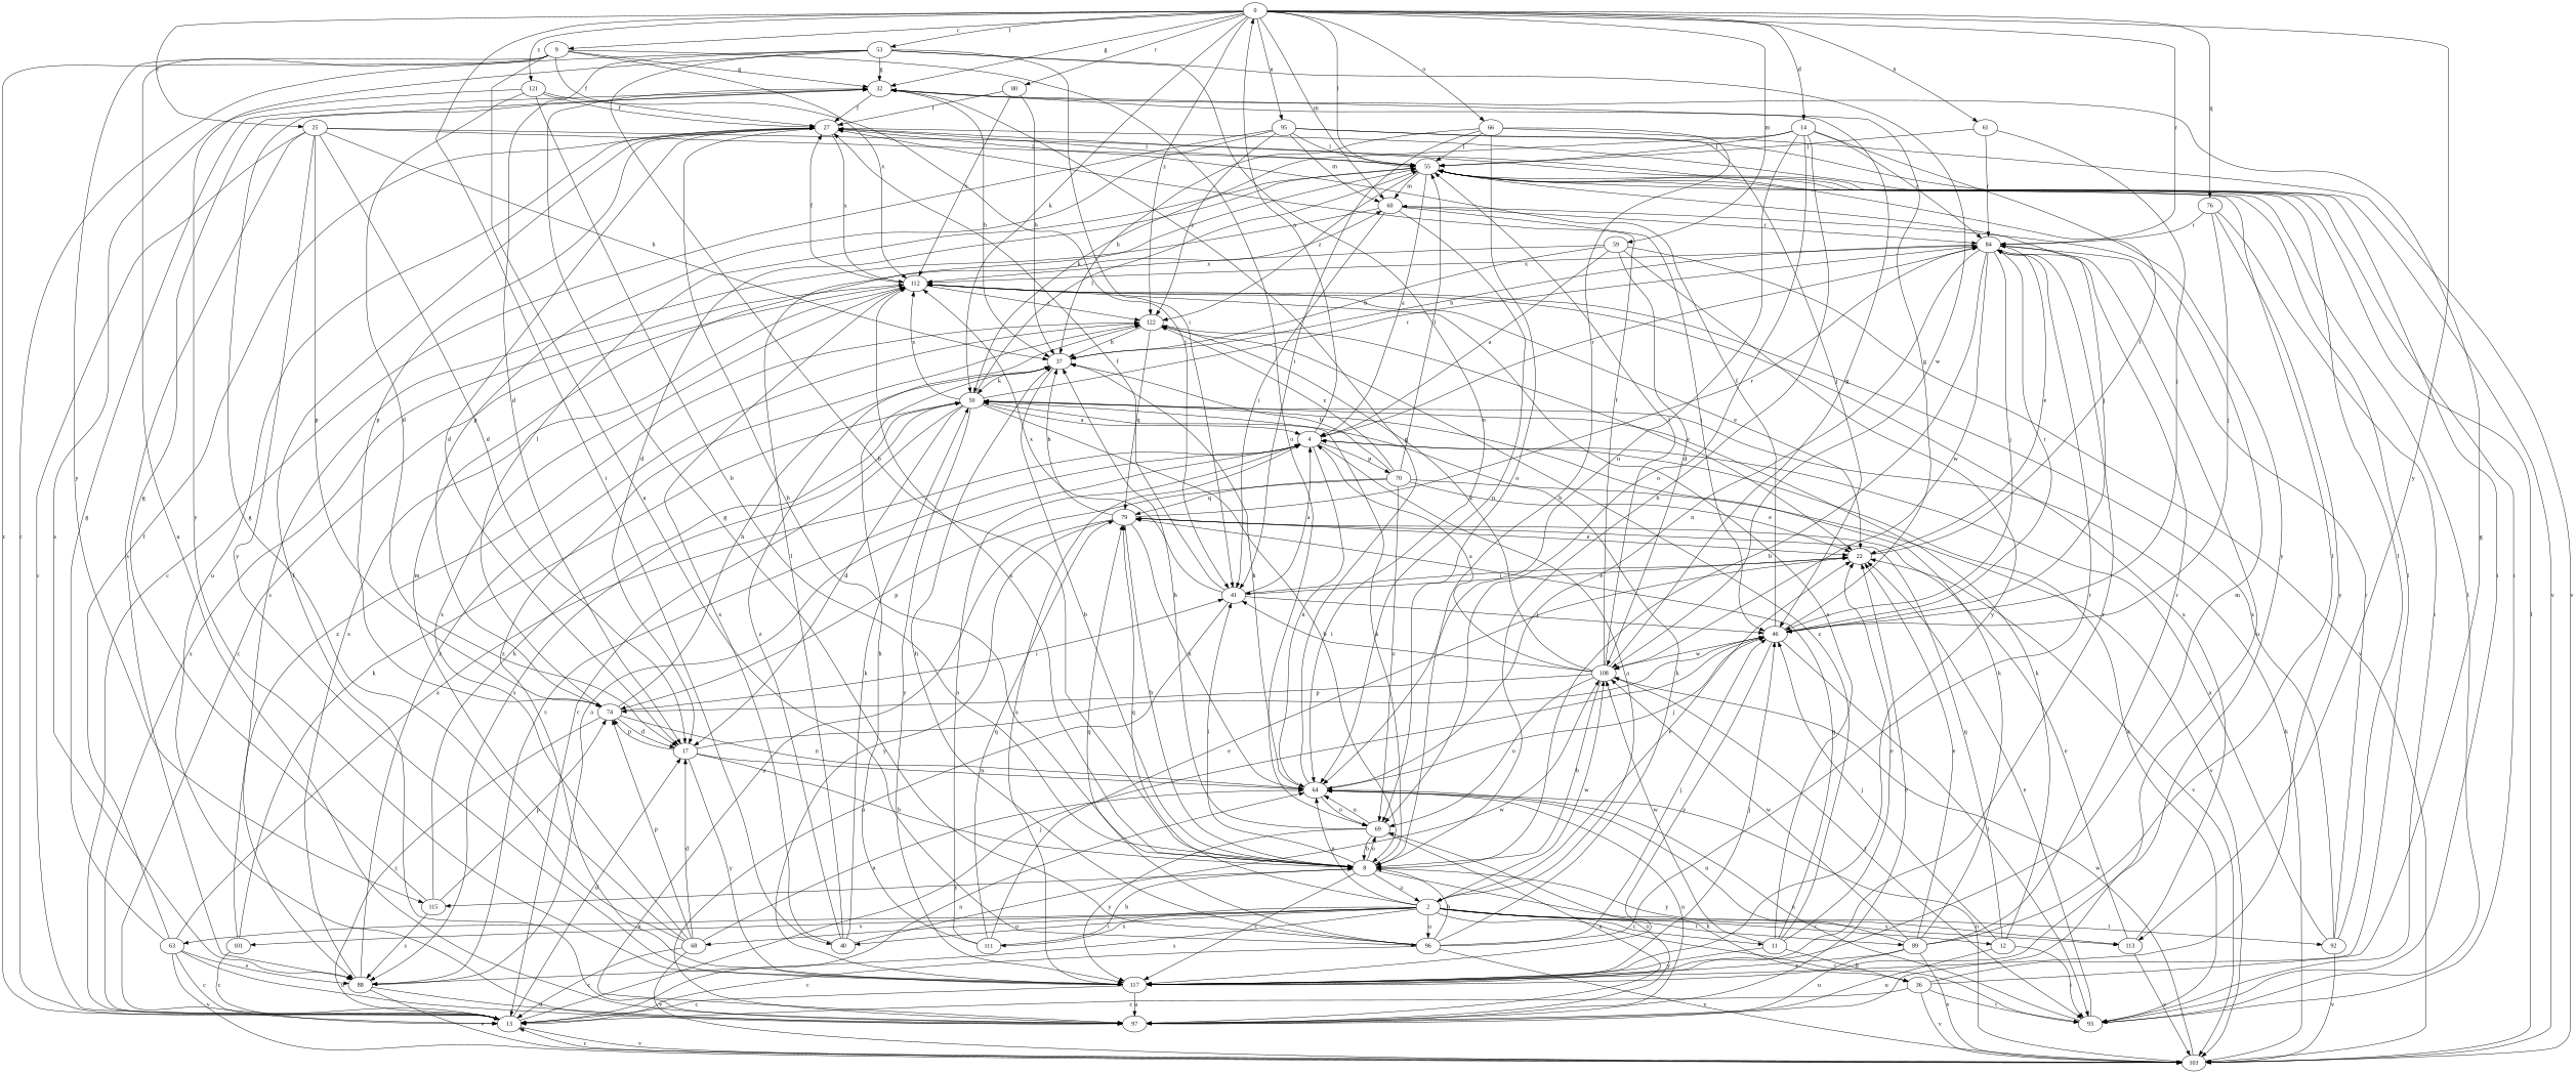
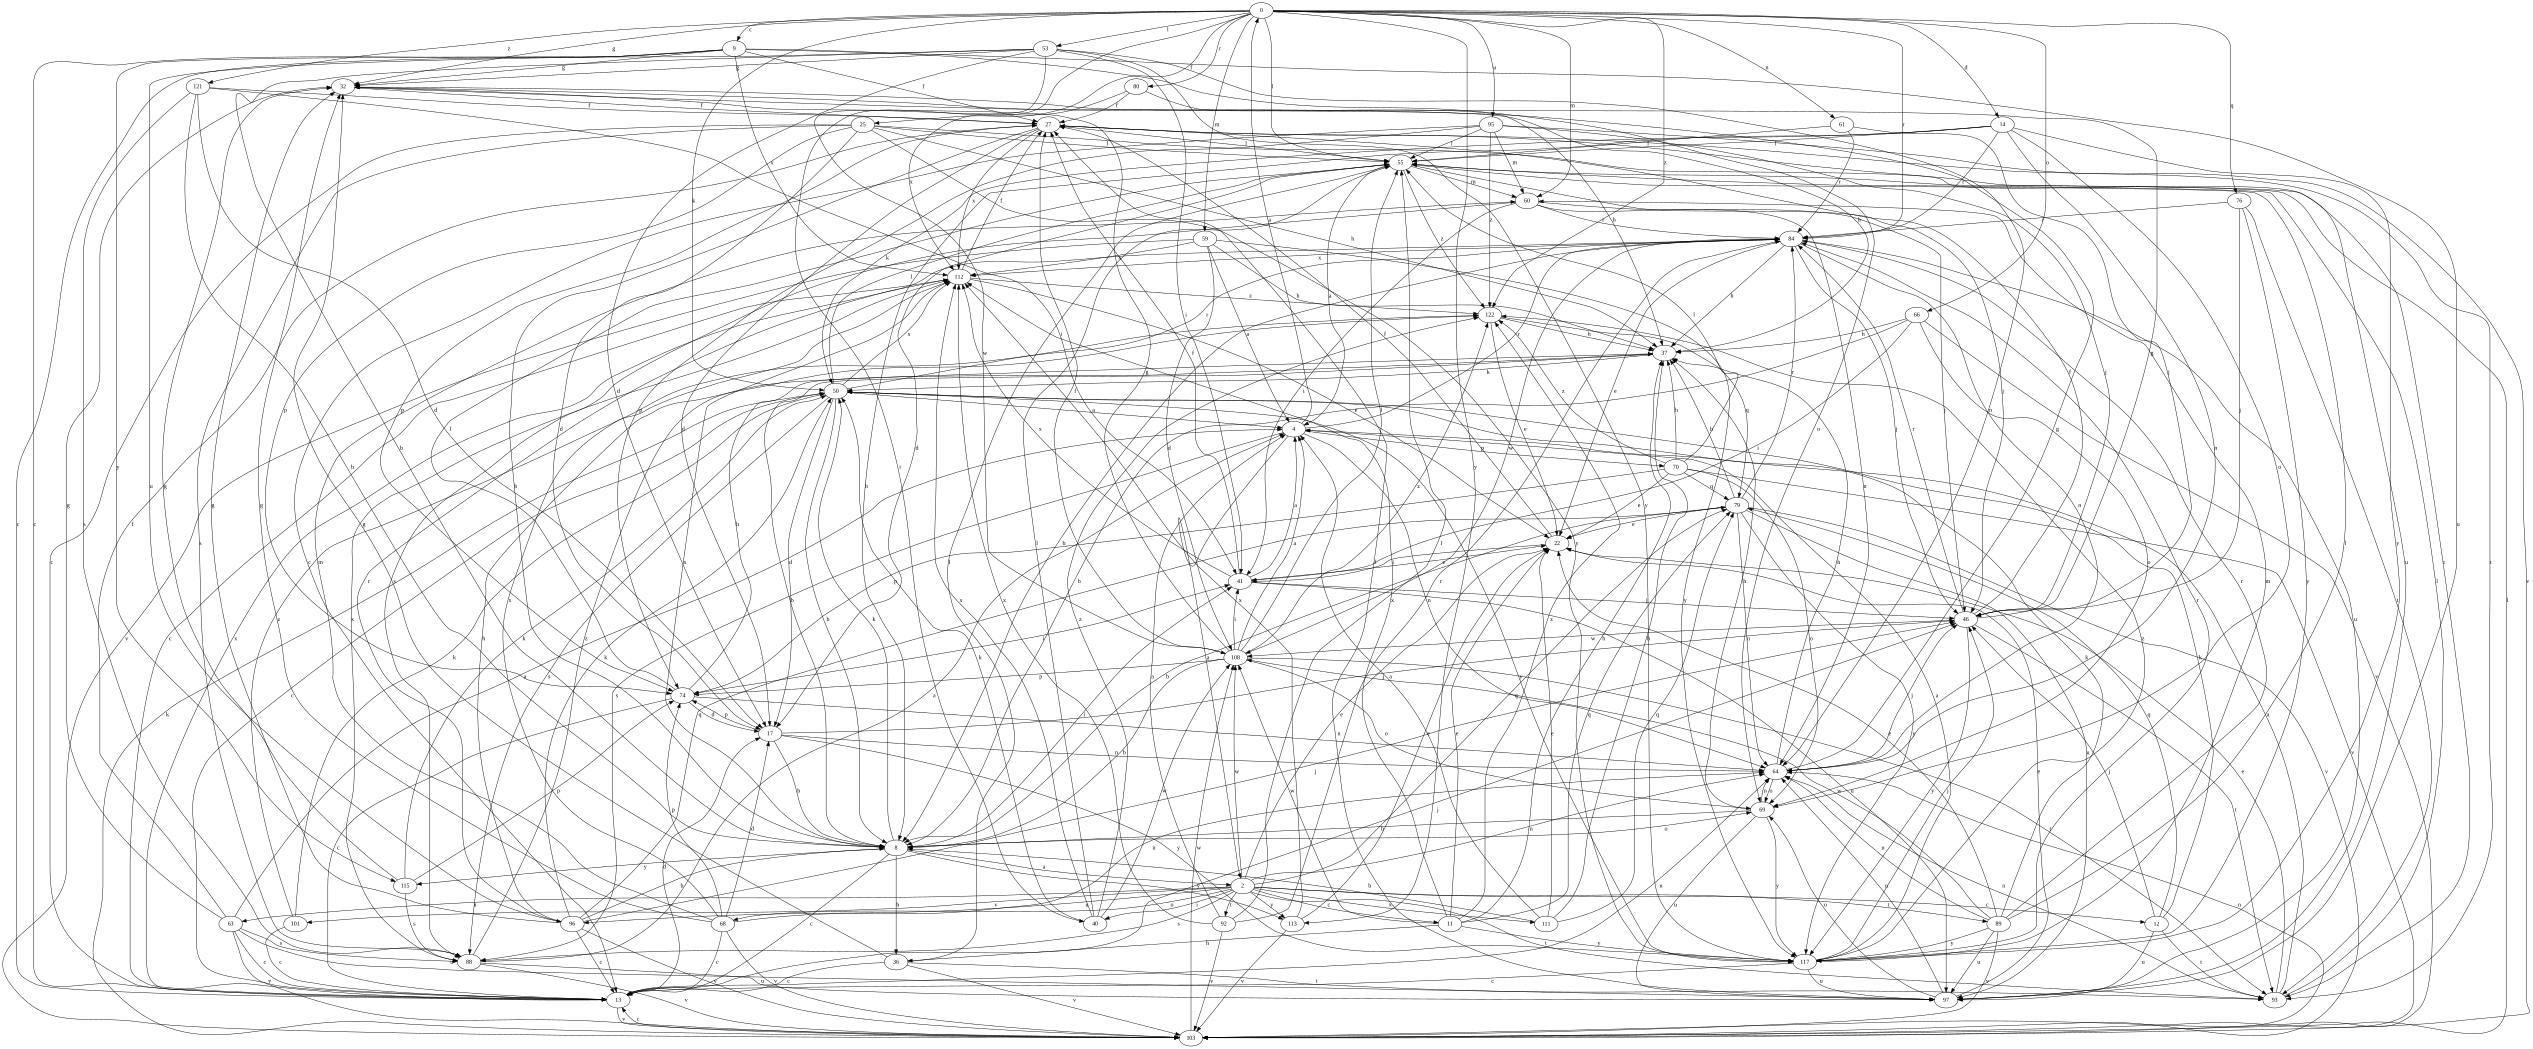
  strict digraph {
    fontname="Liberation Serif"
    node [fontname="Liberation Serif"]
    edge [fontname="Liberation Serif"]
    0
    9
    14
    25
    32
    40
    50
    53
    55
    59
    60
    61
    66
    76
    80
    84
    95
    113
    121
    122
    96
    13
    69
    112
    115
    27
    97
    64
    8
    117
    88
    93
    37
    17
    74
    108
    4
    41
    46
    103
    22
    79
    2
    11
    12
    63
    68
    89
    92
    101
    111
    36
    70
    0 -> 9 [label=c]
    0 -> 14 [label=d]
    0 -> 25 [label=f]
    0 -> 32 [label=g]
    0 -> 40 [label=i]
    0 -> 50 [label=k]
    0 -> 53 [label=l]
    0 -> 55 [label=l]
    0 -> 59 [label=m]
    0 -> 60 [label=m]
    0 -> 61 [label=n]
    0 -> 66 [label=o]
    0 -> 76 [label=q]
    0 -> 80 [label=r]
    0 -> 84 [label=r]
    0 -> 95 [label=u]
    0 -> 113 [label=y]
    0 -> 121 [label=z]
    0 -> 122 [label=z]
    9 -> 32 [label=g]
    9 -> 96 [label=u]
    9 -> 13 [label=c]
    9 -> 69 [label=o]
    9 -> 112 [label=x]
    9 -> 115 [label=y]
    9 -> 27 [label=f]
    9 -> 97 [label=u]
    14 -> 50 [label=k]
    14 -> 55 [label=l]
    14 -> 84 [label=r]
    14 -> 69 [label=o]
    14 -> 64 [label=n]
    14 -> 8 [label=b]
    14 -> 117 [label=y]
    25 -> 55 [label=l]
    25 -> 13 [label=c]
    25 -> 117 [label=y]
    25 -> 88 [label=s]
    25 -> 93 [label=t]
    25 -> 37 [label=h]
    25 -> 17 [label=d]
    25 -> 74 [label=p]
    32 -> 27 [label=f]
    32 -> 37 [label=h]
    40 -> 50 [label=k]
    40 -> 55 [label=l]
    40 -> 122 [label=z]
    40 -> 112 [label=x]
    40 -> 108 [label=w]
    50 -> 55 [label=l]
    50 -> 84 [label=r]
    50 -> 13 [label=c]
    50 -> 112 [label=x]
    50 -> 8 [label=b]
    50 -> 117 [label=y]
    50 -> 88 [label=s]
    50 -> 17 [label=d]
    50 -> 4 [label=a]
    53 -> 32 [label=g]
    53 -> 13 [label=c]
    53 -> 64 [label=n]
    53 -> 8 [label=b]
    53 -> 117 [label=y]
    53 -> 17 [label=d]
    53 -> 108 [label=w]
    53 -> 41 [label=i]
    55 -> 60 [label=m]
    55 -> 122 [label=z]
    55 -> 17 [label=d]
    55 -> 4 [label=a]
    55 -> 46 [label=j]
    59 -> 112 [label=x]
    59 -> 117 [label=y]
    59 -> 37 [label=h]
    59 -> 108 [label=d]
    59 -> 4 [label=a]
    59 -> 103 [label=v]
    60 -> 84 [label=r]
    60 -> 64 [label=n]
    60 -> 88 [label=s]
    60 -> 41 [label=i]
    60 -> 46 [label=j]
    61 -> 55 [label=l]
    61 -> 84 [label=r]
    61 -> 46 [label=j]
-   66 -> 55 [label=l]
    66 -> 69 [label=o]
    66 -> 8 [label=b]
    66 -> 37 [label=h]
    66 -> 41 [label=i]
    66 -> 103 [label=v]
    76 -> 84 [label=r]
    76 -> 117 [label=y]
    76 -> 93 [label=t]
    76 -> 46 [label=j]
    80 -> 112 [label=x]
    80 -> 27 [label=f]
    80 -> 37 [label=h]
    84 -> 112 [label=x]
    84 -> 97 [label=u]
    84 -> 64 [label=n]
    84 -> 8 [label=b]
    84 -> 37 [label=h]
    84 -> 108 [label=w]
    84 -> 46 [label=j]
    84 -> 22 [label=e]
    95 -> 55 [label=l]
    95 -> 60 [label=m]
    95 -> 122 [label=z]
    95 -> 13 [label=c]
    95 -> 74 [label=p]
    95 -> 46 [label=j]
    95 -> 103 [label=v]
    113 -> 112 [label=x]
    113 -> 103 [label=v]
    113 -> 22 [label=e]
    121 -> 27 [label=f]
    121 -> 8 [label=b]
    121 -> 88 [label=s]
    121 -> 17 [label=d]
    121 -> 41 [label=i]
    122 -> 37 [label=h]
    122 -> 22 [label=e]
    122 -> 79 [label=q]
    96 -> 32 [label=g]
    96 -> 50 [label=k]
    96 -> 84 [label=r]
    96 -> 13 [label=c]
    96 -> 8 [label=b]
    96 -> 37 [label=h]
    96 -> 46 [label=j]
    96 -> 103 [label=v]
    96 -> 79 [label=q]
    13 -> 112 [label=x]
    13 -> 64 [label=n]
    13 -> 17 [label=d]
    13 -> 46 [label=j]
    13 -> 103 [label=v]
    69 -> 97 [label=u]
    69 -> 64 [label=n]
    69 -> 8 [label=b]
    69 -> 117 [label=y]
    69 -> 37 [label=h]
    112 -> 122 [label=z]
    112 -> 13 [label=c]
    112 -> 27 [label=f]
    112 -> 22 [label=e]
    115 -> 32 [label=g]
    115 -> 50 [label=k]
    115 -> 88 [label=s]
    115 -> 74 [label=p]
    27 -> 55 [label=l]
    27 -> 112 [label=x]
    27 -> 97 [label=u]
    27 -> 8 [label=b]
    27 -> 93 [label=t]
    27 -> 17 [label=d]
    27 -> 74 [label=p]
    97 -> 69 [label=o]
    97 -> 27 [label=f]
    97 -> 64 [label=n]
    97 -> 22 [label=e]
    64 -> 32 [label=g]
    64 -> 69 [label=o]
    64 -> 37 [label=h]
    64 -> 46 [label=j]
    8 -> 50 [label=k]
    8 -> 113 [label=y]
-   8 -> 117 [label=c]
+   8 -> 13 [label=c]
    8 -> 69 [label=o]
    8 -> 112 [label=x]
    8 -> 115 [label=y]
    8 -> 41 [label=i]
    8 -> 2 [label=a]
    8 -> 36 [label=h]
    117 -> 60 [label=m]
    117 -> 84 [label=r]
    117 -> 122 [label=z]
    117 -> 13 [label=c]
    117 -> 97 [label=u]
    117 -> 4 [label=a]
    117 -> 46 [label=j]
    88 -> 122 [label=z]
    88 -> 112 [label=x]
    88 -> 97 [label=u]
    88 -> 4 [label=a]
    88 -> 103 [label=v]
    93 -> 55 [label=l]
    93 -> 64 [label=n]
    93 -> 4 [label=a]
    93 -> 22 [label=e]
    37 -> 50 [label=k]
    37 -> 8 [label=b]
    17 -> 64 [label=n]
    17 -> 8 [label=b]
    17 -> 117 [label=y]
    17 -> 74 [label=p]
    17 -> 46 [label=j]
    74 -> 55 [label=l]
    74 -> 13 [label=c]
    74 -> 64 [label=n]
    74 -> 37 [label=h]
    74 -> 17 [label=d]
    74 -> 41 [label=i]
    108 -> 32 [label=g]
    108 -> 55 [label=l]
    108 -> 122 [label=z]
    108 -> 69 [label=o]
    108 -> 27 [label=f]
    108 -> 8 [label=b]
    108 -> 93 [label=t]
    108 -> 74 [label=p]
    108 -> 4 [label=a]
    108 -> 41 [label=i]
    4 -> 0 [label=a]
    4 -> 84 [label=r]
    4 -> 64 [label=n]
    4 -> 88 [label=s]
    4 -> 2 [label=a]
    4 -> 70 [label=p]
    41 -> 112 [label=x]
    41 -> 27 [label=f]
    41 -> 97 [label=u]
    41 -> 4 [label=a]
    41 -> 46 [label=j]
    41 -> 22 [label=e]
    46 -> 32 [label=g]
    46 -> 84 [label=r]
    46 -> 27 [label=f]
    46 -> 117 [label=y]
    46 -> 93 [label=t]
    46 -> 108 [label=w]
    103 -> 50 [label=k]
    103 -> 55 [label=l]
    103 -> 13 [label=c]
    103 -> 64 [label=n]
    103 -> 108 [label=w]
    22 -> 27 [label=f]
    22 -> 41 [label=i]
    79 -> 84 [label=r]
    79 -> 97 [label=u]
    79 -> 64 [label=n]
    79 -> 8 [label=b]
    79 -> 117 [label=y]
    79 -> 37 [label=h]
    79 -> 103 [label=v]
    79 -> 22 [label=e]
    2 -> 40 [label=i]
    2 -> 113 [label=y]
    2 -> 96 [label=u]
    2 -> 64 [label=n]
    2 -> 88 [label=s]
    2 -> 93 [label=t]
    2 -> 108 [label=w]
    2 -> 22 [label=e]
    2 -> 79 [label=q]
    2 -> 11 [label=c]
    2 -> 12 [label=c]
    2 -> 63 [label=n]
    2 -> 68 [label=o]
    2 -> 89 [label=t]
    2 -> 92 [label=t]
    2 -> 101 [label=v]
    2 -> 111 [label=x]
    11 -> 122 [label=z]
    11 -> 112 [label=x]
    11 -> 117 [label=y]
+   11 -> 37 [label=h]
    11 -> 108 [label=w]
    11 -> 22 [label=e]
    11 -> 79 [label=q]
    11 -> 36 [label=h]
    12 -> 50 [label=k]
    12 -> 97 [label=u]
    12 -> 93 [label=t]
    12 -> 46 [label=j]
    12 -> 79 [label=q]
    63 -> 32 [label=g]
    63 -> 13 [label=c]
    63 -> 27 [label=f]
    63 -> 97 [label=u]
    63 -> 88 [label=s]
    63 -> 4 [label=a]
    63 -> 103 [label=v]
    68 -> 32 [label=g]
    68 -> 60 [label=m]
    68 -> 13 [label=c]
    68 -> 112 [label=x]
    68 -> 64 [label=n]
    68 -> 17 [label=d]
    68 -> 74 [label=p]
    68 -> 103 [label=v]
    89 -> 50 [label=k]
    89 -> 55 [label=l]
    89 -> 84 [label=r]
    89 -> 97 [label=u]
    89 -> 64 [label=n]
    89 -> 117 [label=y]
    89 -> 108 [label=w]
    89 -> 103 [label=v]
    89 -> 22 [label=e]
    92 -> 55 [label=l]
    92 -> 84 [label=r]
    92 -> 112 [label=x]
    92 -> 4 [label=a]
    92 -> 103 [label=v]
    101 -> 50 [label=k]
    101 -> 122 [label=z]
    101 -> 13 [label=c]
    111 -> 8 [label=b]
    111 -> 37 [label=h]
    111 -> 4 [label=a]
    111 -> 22 [label=e]
    111 -> 79 [label=q]
    36 -> 32 [label=g]
    36 -> 55 [label=l]
    36 -> 13 [label=c]
    36 -> 93 [label=t]
    36 -> 103 [label=v]
    70 -> 55 [label=l]
    70 -> 122 [label=z]
    70 -> 69 [label=o]
    70 -> 37 [label=h]
    70 -> 74 [label=p]
    70 -> 103 [label=v]
    70 -> 22 [label=e]
    70 -> 79 [label=q]
  }
